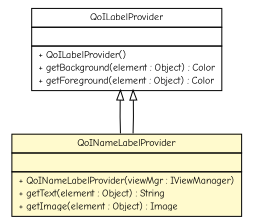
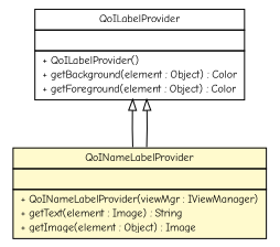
  digraph {
    nodesep=0.25
    ranksep=0.5
    fontname="Comic Neue"
    node [fontcolor=black fontname="Comic Neue" fontsize=10.0 shape=plaintext]
    edge [arrowtail=empty dir=back fontname="Comic Neue" fontsize=10 headport=p labelfontname=arial labelfontsize=10 tailport=p]
    n1 [label=<<table title="gov.sandia.cf.parts.ui.pirt.editors.QoILabelProvider" border="0" cellborder="1" cellspacing="0" cellpadding="2" port="p" href="./QoILabelProvider.html"> 		<tr><td><table border="0" cellspacing="0" cellpadding="1"> <tr><td align="center" balign="center"> QoILabelProvider </td></tr> 		</table></td></tr> 		<tr><td><table border="0" cellspacing="0" cellpadding="1"> <tr><td align="left" balign="left">  </td></tr> 		</table></td></tr> 		<tr><td><table border="0" cellspacing="0" cellpadding="1"> <tr><td align="left" balign="left"> + QoILabelProvider() </td></tr> <tr><td align="left" balign="left"> + getBackground(element : Object) : Color </td></tr> <tr><td align="left" balign="left"> + getForeground(element : Object) : Color </td></tr> 		</table></td></tr> 		</table>>]
-   n2 [label=<<table title="gov.sandia.cf.parts.ui.pirt.editors.QoINameLabelProvider" border="0" cellborder="1" cellspacing="0" cellpadding="2" port="p" bgcolor="lemonChiffon" href="./QoINameLabelProvider.html"> 		<tr><td><table border="0" cellspacing="0" cellpadding="1"> <tr><td align="center" balign="center"> QoINameLabelProvider </td></tr> 		</table></td></tr> 		<tr><td><table border="0" cellspacing="0" cellpadding="1"> <tr><td align="left" balign="left">  </td></tr> 		</table></td></tr> 		<tr><td><table border="0" cellspacing="0" cellpadding="1"> <tr><td align="left" balign="left"> + QoINameLabelProvider(viewMgr : IViewManager) </td></tr> <tr><td align="left" balign="left"> + getText(element : Object) : String </td></tr> <tr><td align="left" balign="left"> + getImage(element : Object) : Image </td></tr> 		</table></td></tr> 		</table>>]
+   n2 [label=<<table title="gov.sandia.cf.parts.ui.pirt.editors.QoINameLabelProvider" border="0" cellborder="1" cellspacing="0" cellpadding="2" port="p" bgcolor="lemonChiffon" href="./QoINameLabelProvider.html"> 		<tr><td><table border="0" cellspacing="0" cellpadding="1"> <tr><td align="center" balign="center"> QoINameLabelProvider </td></tr> 		</table></td></tr> 		<tr><td><table border="0" cellspacing="0" cellpadding="1"> <tr><td align="left" balign="left">  </td></tr> 		</table></td></tr> 		<tr><td><table border="0" cellspacing="0" cellpadding="1"> <tr><td align="left" balign="left"> + QoINameLabelProvider(viewMgr : IViewManager) </td></tr> <tr><td align="left" balign="left"> + getText(element : Image) : String </td></tr> <tr><td align="left" balign="left"> + getImage(element : Object) : Image </td></tr> 		</table></td></tr> 		</table>>]
    n1 -> n2
    n1 -> n2
  }
